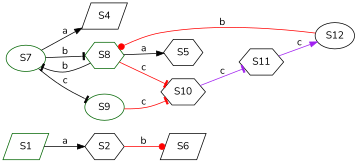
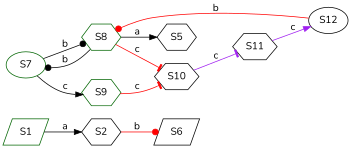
  digraph {
    fontname=Nunito
    rankdir=LR
    node [color=black fontname=Nunito shape=hexagon]
    edge [arrowhead=normal color=black fontname=Nunito]
    S1 [color=darkgreen shape=parallelogram]
    S2
    S6 [shape=parallelogram]
    S7 [color=darkgreen shape=ellipse]
-   S4 [shape=parallelogram]
    S8 [color=darkgreen]
-   S9 [color=darkgreen shape=ellipse]
+   S9 [color=darkgreen]
    S5
    S10
    S11
    S12 [shape=ellipse]
    S1 -> S2 [label=a]
    S2 -> S6 [arrowhead=dot color=red label=b]
-   S7 -> S4 [label=a]
-   S7 -> S8 [arrowhead=tee label=b]
-   S7 -> S9 [arrowhead=tee label=c]
-   S8 -> S7 [arrowhead=tee label=b]
+   S7 -> S8 [arrowhead=dot label=b]
+   S7 -> S9 [label=c]
+   S8 -> S7 [arrowhead=dot label=b]
    S8 -> S5 [label=a]
    S8 -> S10 [arrowhead=tee color=red label=c]
    S9 -> S10 [arrowhead=tee color=red label=c]
    S10 -> S11 [arrowhead=tee color=purple label=c]
    S11 -> S12 [color=purple label=c]
    S12 -> S8 [arrowhead=dot color=red label=b]
  }
